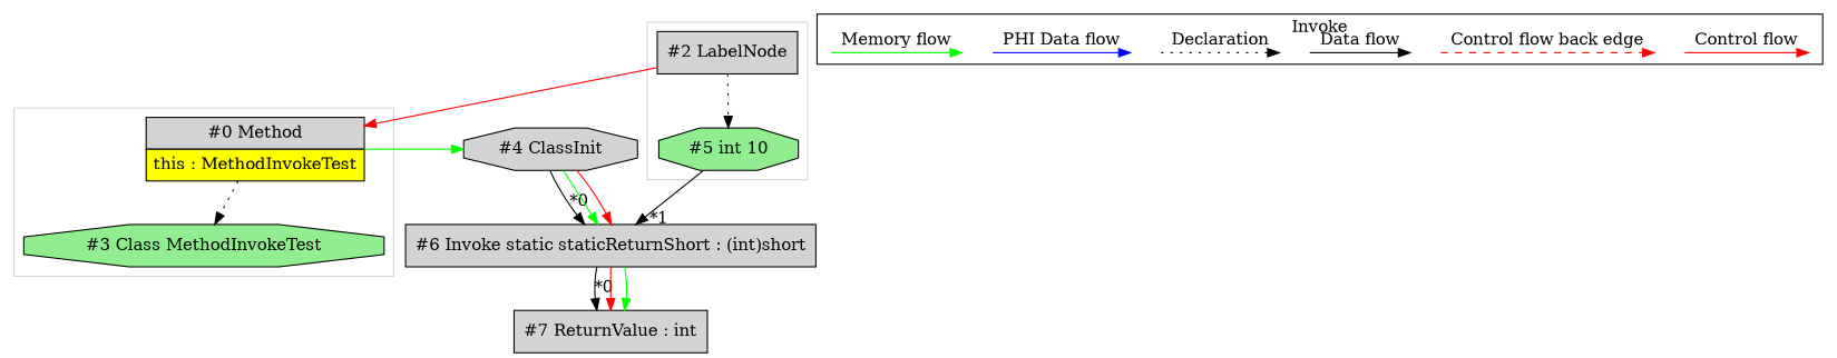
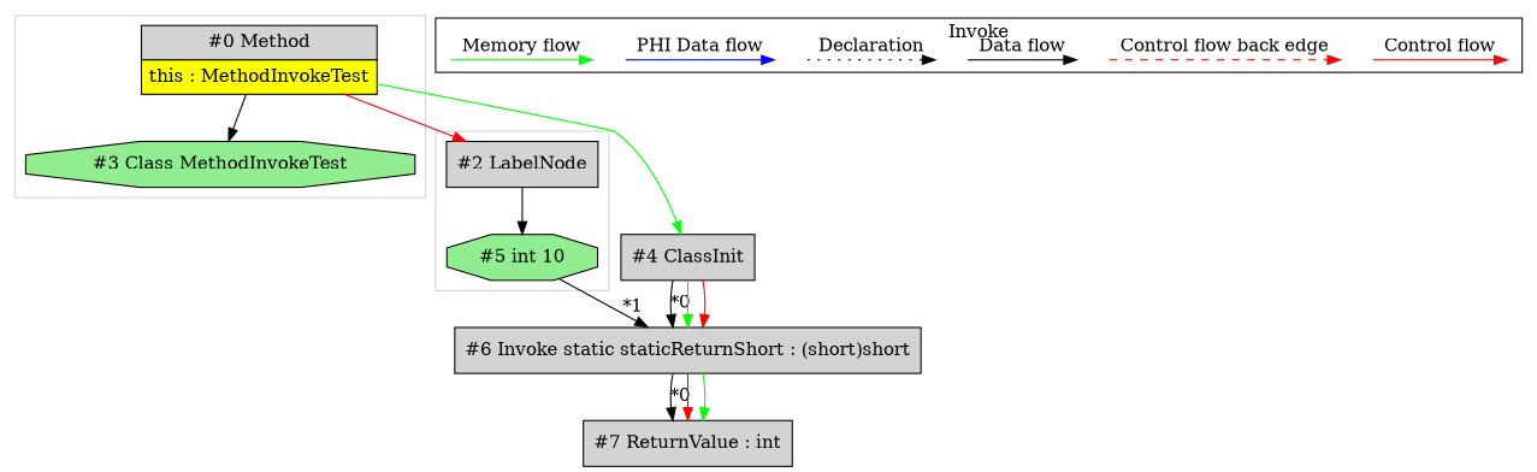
  digraph {
    ordering=in
    node [shape=point style=invis]
    edge [labeldistance=2]
    n1 [fillcolor=lightgrey label="#2 LabelNode" shape=box style=filled]
    n2 [fillcolor=lightgreen label="#5 int 10" shape=octagon style=filled]
    n3 [fillcolor=lightgrey label=<<table border="0" cellborder="1" cellspacing="0" cellpadding="5"><tr><td colspan="1">#0 Method</td></tr><tr><td port="prj1" bgcolor="yellow">this : MethodInvokeTest</td></tr></table>> margin=0 shape=none style=filled]
    n4 [fillcolor=lightgreen label="#3 Class MethodInvokeTest" shape=octagon style=filled]
    c0
    c1
    c2
    c3
    d0
    d1
    d2
    d3
    d4
    d5
    d6
    d7
-   n17 [fillcolor=lightgrey label="#6 Invoke static staticReturnShort : (int)short" shape=box style=filled]
-   n18 [fillcolor=lightgrey label="#4 ClassInit" shape=octagon style=filled]
+   n17 [fillcolor=lightgrey label="#6 Invoke static staticReturnShort : (short)short" shape=box style=filled]
+   n18 [fillcolor=lightgrey label="#4 ClassInit" shape=box style=filled]
    n19 [fillcolor=lightgrey label="#7 ReturnValue : int" shape=box style=filled]
    subgraph cluster_1 {
      color=lightgray
      n1
      n2
    }
    subgraph cluster_2 {
      color=lightgray
      n3
      n4
    }
    subgraph cluster_3 {
      label=Invoke
      subgraph sub_4 {
        label=Legend
        rank=same
        c0
        c1
        c2
        c3
        d0
        d1
        d2
        d3
        d4
        d5
        d6
        d7
      }
    }
-   n1 -> n2 [style=dotted labeldistance=""]
+   n1 -> n2 [style=solid labeldistance=""]
    n2 -> n17 [headlabel="*1"]
-   n1 -> n3 [color=red fontcolor=red]
-   n3 -> n4 [style=dotted labeldistance=""]
+   n3 -> n1 [color=red fontcolor=red]
+   n3 -> n4 [style=solid labeldistance=""]
    n3 -> n18 [color=green constraint=false]
    c0 -> c1 [color=red label="Control flow" style=solid labeldistance=""]
    c2 -> c3 [color=red label="Control flow back edge" style=dashed labeldistance=""]
    d0 -> d1 [label="Data flow" labeldistance=""]
    d2 -> d3 [label=Declaration style=dotted labeldistance=""]
    d4 -> d5 [color=blue label="PHI Data flow" labeldistance=""]
    d6 -> d7 [color=green label="Memory flow" labeldistance=""]
    n17 -> n19 [headlabel="*0"]
    n17 -> n19 [color=red fontcolor=red]
    n17 -> n19 [color=green constraint=false]
    n18 -> n17 [headlabel="*0"]
    n18 -> n17 [color=green constraint=false]
    n18 -> n17 [color=red fontcolor=red]
  }
